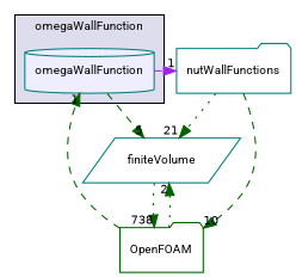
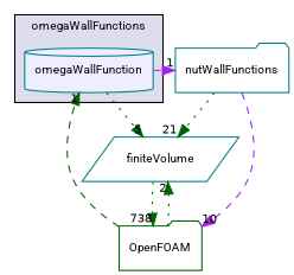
  digraph {
    compound=true
    fontname=Roboto
    node [color=teal fontname=Roboto fontsize=10 shape=folder]
    edge [color=darkgreen fontname=Roboto headlabel=1 labeldistance=1.5 labelfontname=Helvetica labelfontsize=10 style=dotted]
    n1 [fillcolor="#eeeeff" label=omegaWallFunction pencolor=black shape=cylinder style=filled]
    n2 [label=finiteVolume shape=parallelogram]
    n3 [label=nutWallFunctions]
    n4 [color=darkgreen label=OpenFOAM]
    subgraph cluster_1 {
      bgcolor="#ddddee"
      fontsize=10
-     label=omegaWallFunction
+     label=omegaWallFunctions
      pencolor=black
      n1
    }
-   n1 -> n2 [headlabel=5 style=dashed]
+   n1 -> n2 [headlabel=5]
    n1 -> n3 [color=purple style=dashed]
    n2 -> n4 [headlabel=738]
    n3 -> n2 [headlabel=21]
-   n3 -> n4 [headlabel=10 style=dashed]
+   n3 -> n4 [color=purple headlabel=10 style=dashed]
    n4 -> n1 [style=dashed]
    n4 -> n2 [headlabel=2]
  }
